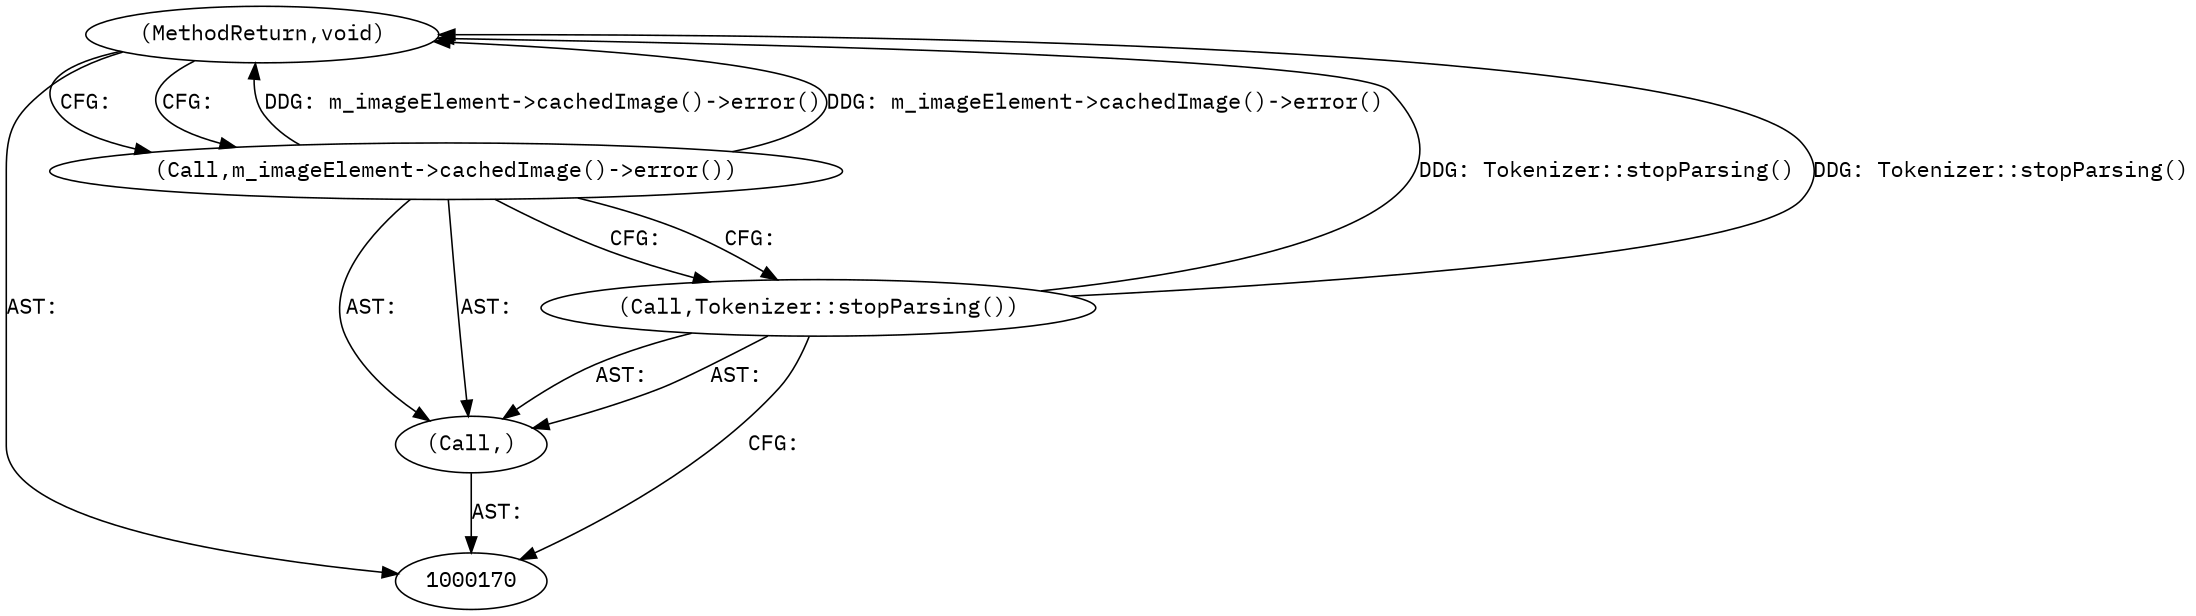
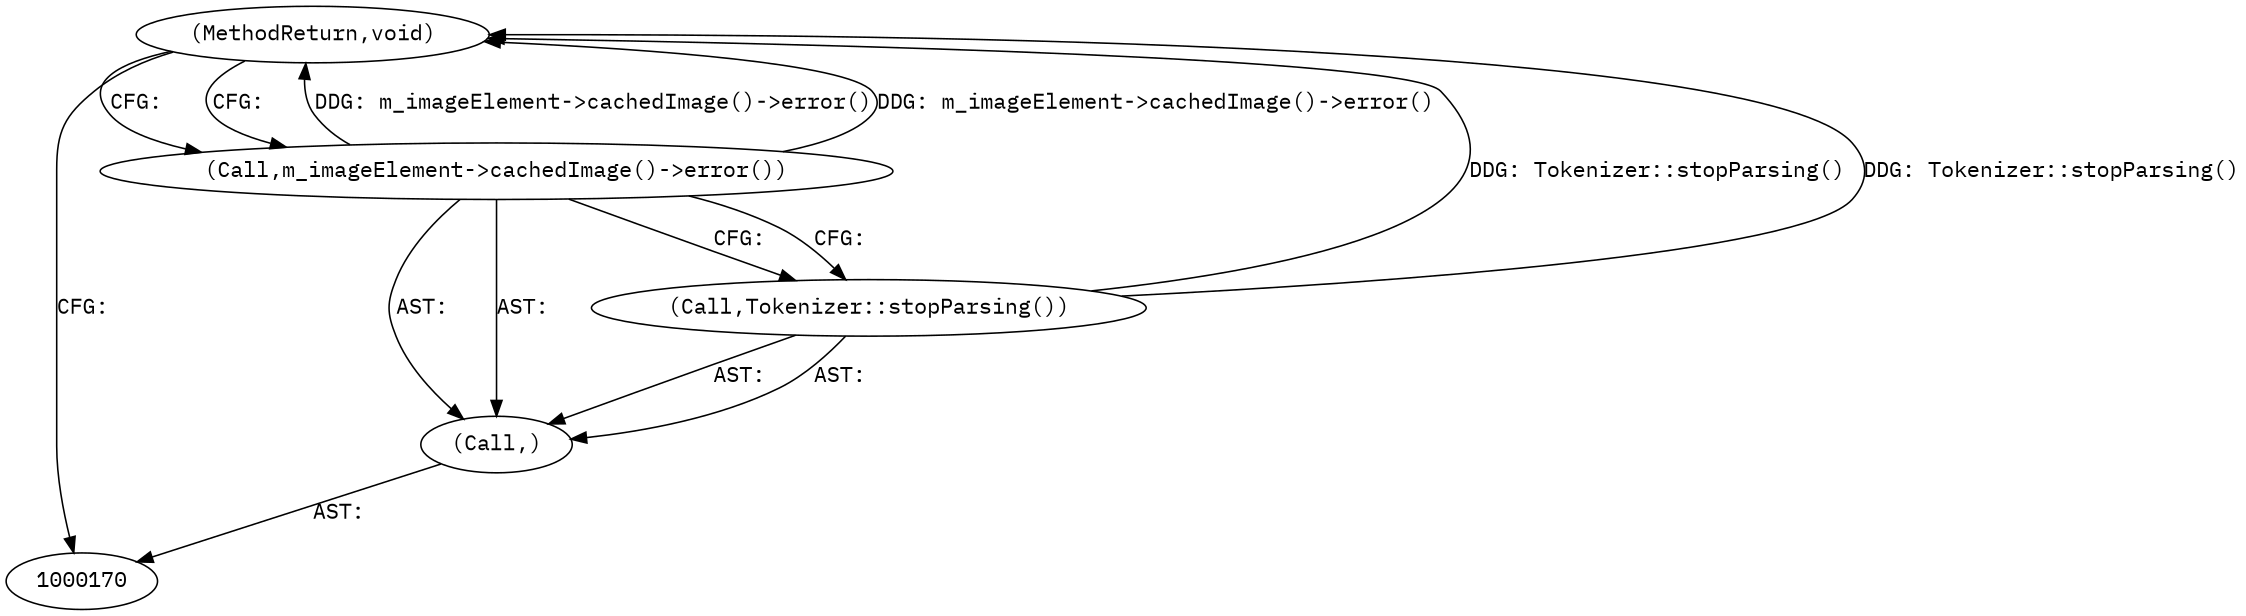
  digraph {
    fontname="IBM Plex Mono"
    node [fontname="IBM Plex Mono"]
    edge [fontname="IBM Plex Mono"]
    n1 [label="(MethodReturn,void)"]
    n2 [label="(Call,m_imageElement->cachedImage()->error())"]
    n3 [label=1000170]
    n4 [label="(Call,)"]
    n5 [label="(Call,Tokenizer::stopParsing())"]
    n1 -> n2 [label="CFG: "]
    n1 -> n2 [label="CFG: "]
-   n1 -> n3 [label="AST: "]
+   n1 -> n3 [label="CFG: "]
    n2 -> n1 [label="DDG: m_imageElement->cachedImage()->error()"]
    n2 -> n1 [label="DDG: m_imageElement->cachedImage()->error()"]
    n2 -> n4 [label="AST: "]
    n2 -> n4 [label="AST: "]
    n2 -> n5 [label="CFG: "]
    n2 -> n5 [label="CFG: "]
    n4 -> n3 [label="AST: "]
    n5 -> n1 [label="DDG: Tokenizer::stopParsing()"]
    n5 -> n1 [label="DDG: Tokenizer::stopParsing()"]
-   n5 -> n3 [label="CFG: "]
    n5 -> n4 [label="AST: "]
    n5 -> n4 [label="AST: "]
  }
